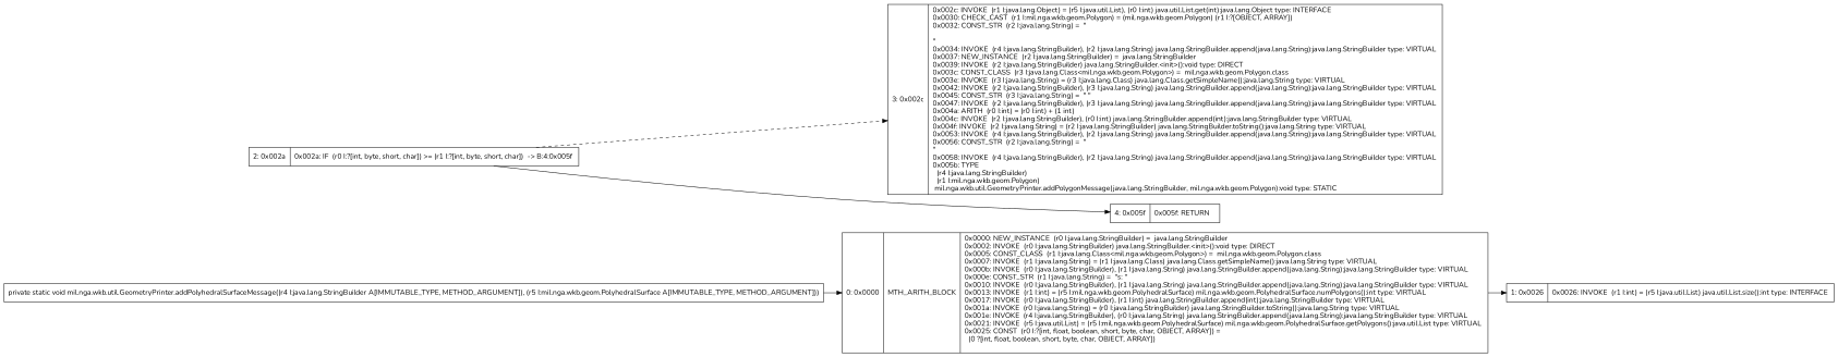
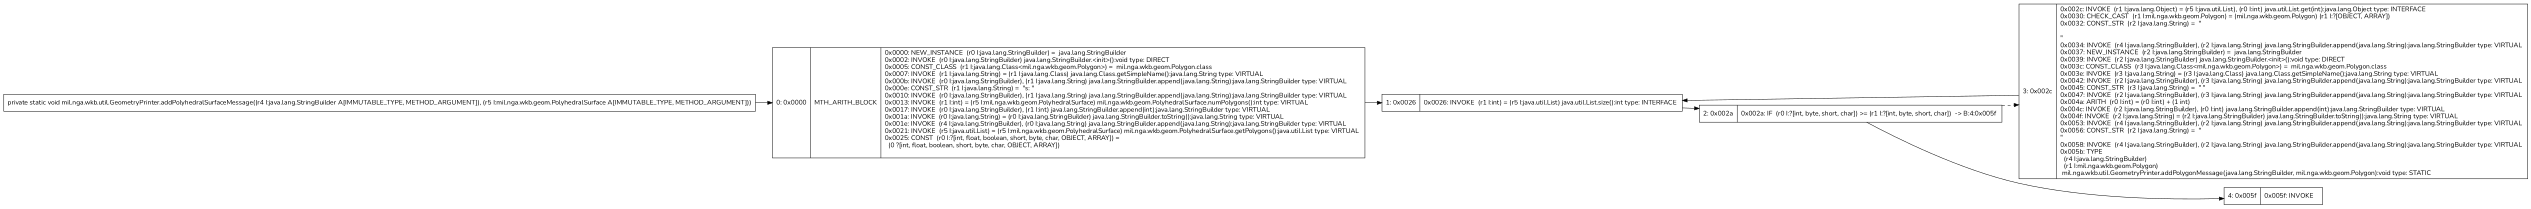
  digraph {
    fontname=Nunito
    rankdir=LR
    node [fontname=Nunito shape=record]
    edge [fontname=Nunito]
    n1 [label="{0\:\ 0x0000|MTH_ARITH_BLOCK\l|0x0000: NEW_INSTANCE  (r0 I:java.lang.StringBuilder) =  java.lang.StringBuilder \l0x0002: INVOKE  (r0 I:java.lang.StringBuilder) java.lang.StringBuilder.\<init\>():void type: DIRECT \l0x0005: CONST_CLASS  (r1 I:java.lang.Class\<mil.nga.wkb.geom.Polygon\>) =  mil.nga.wkb.geom.Polygon.class \l0x0007: INVOKE  (r1 I:java.lang.String) = (r1 I:java.lang.Class) java.lang.Class.getSimpleName():java.lang.String type: VIRTUAL \l0x000b: INVOKE  (r0 I:java.lang.StringBuilder), (r1 I:java.lang.String) java.lang.StringBuilder.append(java.lang.String):java.lang.StringBuilder type: VIRTUAL \l0x000e: CONST_STR  (r1 I:java.lang.String) =  \"s: \" \l0x0010: INVOKE  (r0 I:java.lang.StringBuilder), (r1 I:java.lang.String) java.lang.StringBuilder.append(java.lang.String):java.lang.StringBuilder type: VIRTUAL \l0x0013: INVOKE  (r1 I:int) = (r5 I:mil.nga.wkb.geom.PolyhedralSurface) mil.nga.wkb.geom.PolyhedralSurface.numPolygons():int type: VIRTUAL \l0x0017: INVOKE  (r0 I:java.lang.StringBuilder), (r1 I:int) java.lang.StringBuilder.append(int):java.lang.StringBuilder type: VIRTUAL \l0x001a: INVOKE  (r0 I:java.lang.String) = (r0 I:java.lang.StringBuilder) java.lang.StringBuilder.toString():java.lang.String type: VIRTUAL \l0x001e: INVOKE  (r4 I:java.lang.StringBuilder), (r0 I:java.lang.String) java.lang.StringBuilder.append(java.lang.String):java.lang.StringBuilder type: VIRTUAL \l0x0021: INVOKE  (r5 I:java.util.List) = (r5 I:mil.nga.wkb.geom.PolyhedralSurface) mil.nga.wkb.geom.PolyhedralSurface.getPolygons():java.util.List type: VIRTUAL \l0x0025: CONST  (r0 I:?[int, float, boolean, short, byte, char, OBJECT, ARRAY]) = \l  (0 ?[int, float, boolean, short, byte, char, OBJECT, ARRAY])\l \l}"]
    n2 [label="{1\:\ 0x0026|0x0026: INVOKE  (r1 I:int) = (r5 I:java.util.List) java.util.List.size():int type: INTERFACE \l}"]
    n3 [label="{2\:\ 0x002a|0x002a: IF  (r0 I:?[int, byte, short, char]) \>= (r1 I:?[int, byte, short, char])  \-\> B:4:0x005f \l}"]
    n4 [label="{3\:\ 0x002c|0x002c: INVOKE  (r1 I:java.lang.Object) = (r5 I:java.util.List), (r0 I:int) java.util.List.get(int):java.lang.Object type: INTERFACE \l0x0030: CHECK_CAST  (r1 I:mil.nga.wkb.geom.Polygon) = (mil.nga.wkb.geom.Polygon) (r1 I:?[OBJECT, ARRAY]) \l0x0032: CONST_STR  (r2 I:java.lang.String) =  \"\l\l\" \l0x0034: INVOKE  (r4 I:java.lang.StringBuilder), (r2 I:java.lang.String) java.lang.StringBuilder.append(java.lang.String):java.lang.StringBuilder type: VIRTUAL \l0x0037: NEW_INSTANCE  (r2 I:java.lang.StringBuilder) =  java.lang.StringBuilder \l0x0039: INVOKE  (r2 I:java.lang.StringBuilder) java.lang.StringBuilder.\<init\>():void type: DIRECT \l0x003c: CONST_CLASS  (r3 I:java.lang.Class\<mil.nga.wkb.geom.Polygon\>) =  mil.nga.wkb.geom.Polygon.class \l0x003e: INVOKE  (r3 I:java.lang.String) = (r3 I:java.lang.Class) java.lang.Class.getSimpleName():java.lang.String type: VIRTUAL \l0x0042: INVOKE  (r2 I:java.lang.StringBuilder), (r3 I:java.lang.String) java.lang.StringBuilder.append(java.lang.String):java.lang.StringBuilder type: VIRTUAL \l0x0045: CONST_STR  (r3 I:java.lang.String) =  \" \" \l0x0047: INVOKE  (r2 I:java.lang.StringBuilder), (r3 I:java.lang.String) java.lang.StringBuilder.append(java.lang.String):java.lang.StringBuilder type: VIRTUAL \l0x004a: ARITH  (r0 I:int) = (r0 I:int) + (1 int) \l0x004c: INVOKE  (r2 I:java.lang.StringBuilder), (r0 I:int) java.lang.StringBuilder.append(int):java.lang.StringBuilder type: VIRTUAL \l0x004f: INVOKE  (r2 I:java.lang.String) = (r2 I:java.lang.StringBuilder) java.lang.StringBuilder.toString():java.lang.String type: VIRTUAL \l0x0053: INVOKE  (r4 I:java.lang.StringBuilder), (r2 I:java.lang.String) java.lang.StringBuilder.append(java.lang.String):java.lang.StringBuilder type: VIRTUAL \l0x0056: CONST_STR  (r2 I:java.lang.String) =  \"\l\" \l0x0058: INVOKE  (r4 I:java.lang.StringBuilder), (r2 I:java.lang.String) java.lang.StringBuilder.append(java.lang.String):java.lang.StringBuilder type: VIRTUAL \l0x005b: TYPE  \l  (r4 I:java.lang.StringBuilder)\l  (r1 I:mil.nga.wkb.geom.Polygon)\l mil.nga.wkb.util.GeometryPrinter.addPolygonMessage(java.lang.StringBuilder, mil.nga.wkb.geom.Polygon):void type: STATIC \l}"]
-   n5 [label="{4\:\ 0x005f|0x005f: RETURN   \l}"]
+   n5 [label="{4\:\ 0x005f|0x005f: INVOKE   \l}"]
    n6 [label="{private static void mil.nga.wkb.util.GeometryPrinter.addPolyhedralSurfaceMessage((r4 I:java.lang.StringBuilder A[IMMUTABLE_TYPE, METHOD_ARGUMENT]), (r5 I:mil.nga.wkb.geom.PolyhedralSurface A[IMMUTABLE_TYPE, METHOD_ARGUMENT])) }"]
    n1 -> n2
+   n2 -> n3
    n3 -> n4 [style=dashed]
    n3 -> n5
+   n4 -> n2
    n6 -> n1
  }
